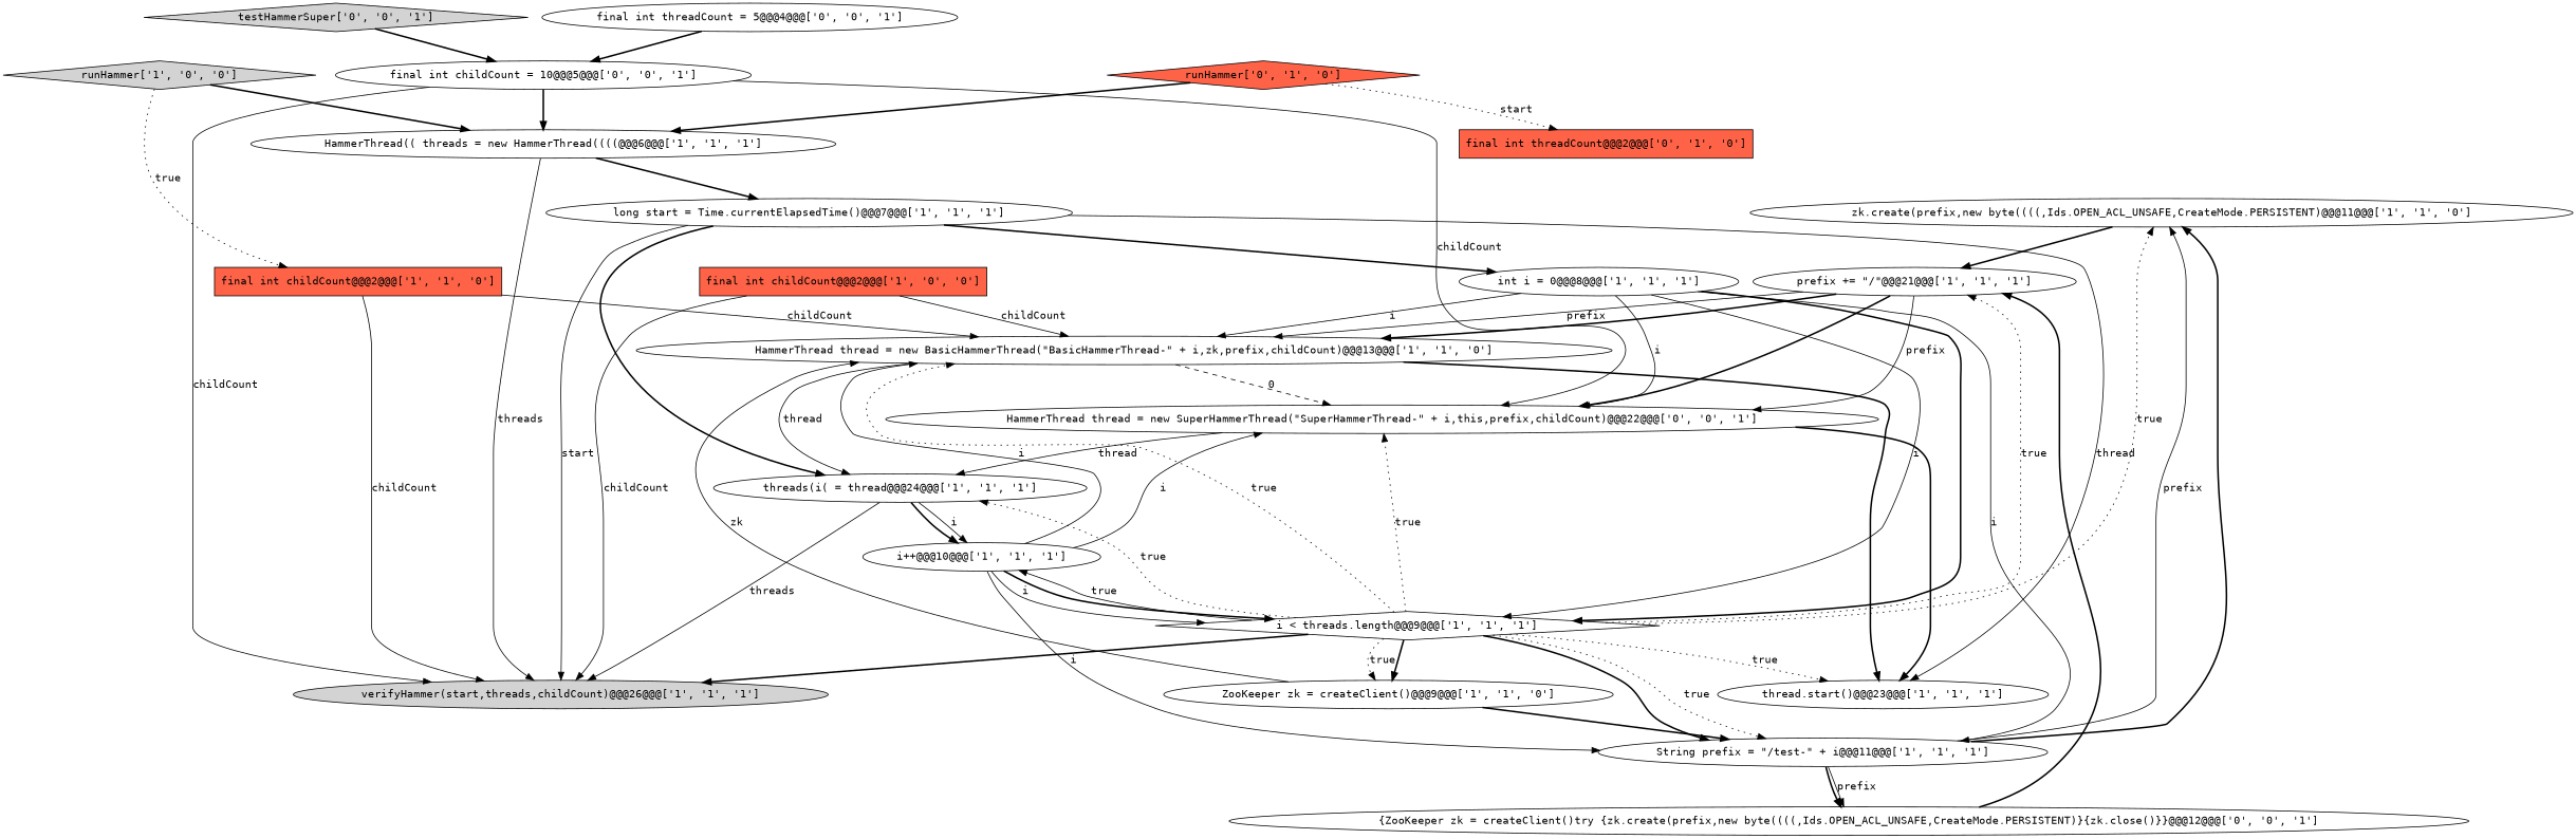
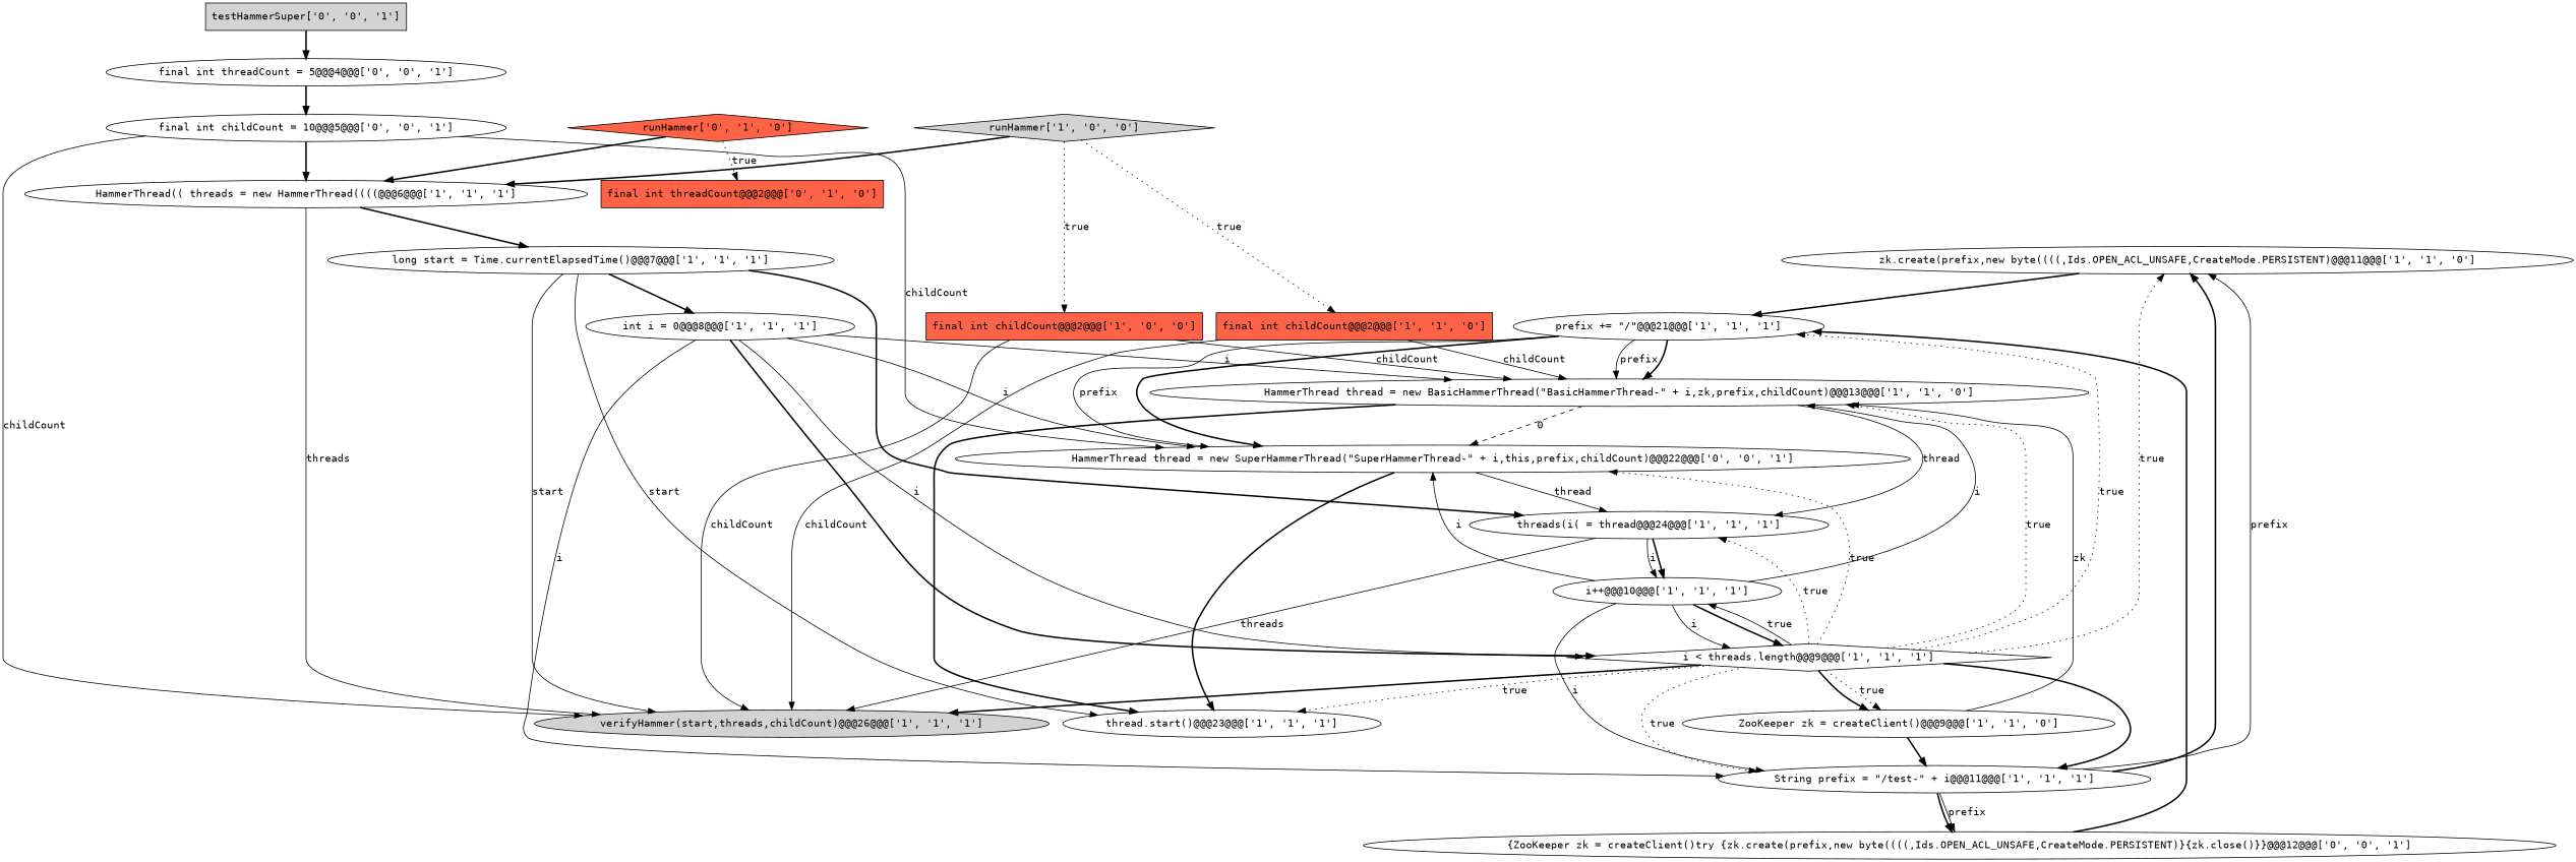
  digraph {
    fontname="DejaVu Sans Mono"
    node [fillcolor=white fontname="DejaVu Sans Mono" shape=ellipse style=filled]
    edge [fontname="DejaVu Sans Mono" style=solid]
    n1 [label="zk.create(prefix,new byte((((,Ids.OPEN_ACL_UNSAFE,CreateMode.PERSISTENT)@@@11@@@['1', '1', '0']"]
    n2 [label="prefix += \"/\"@@@21@@@['1', '1', '1']"]
    n3 [label="HammerThread thread = new BasicHammerThread(\"BasicHammerThread-\" + i,zk,prefix,childCount)@@@13@@@['1', '1', '0']"]
    n4 [label="HammerThread thread = new SuperHammerThread(\"SuperHammerThread-\" + i,this,prefix,childCount)@@@22@@@['0', '0', '1']"]
    n5 [fillcolor=lightgray label="runHammer['1', '0', '0']" shape=diamond]
    n6 [fillcolor=tomato label="final int childCount@@@2@@@['1', '0', '0']" shape=box]
    n7 [label="HammerThread(( threads = new HammerThread((((@@@6@@@['1', '1', '1']"]
    n8 [fillcolor=tomato label="final int childCount@@@2@@@['1', '1', '0']" shape=box]
    n9 [fillcolor=lightgray label="verifyHammer(start,threads,childCount)@@@26@@@['1', '1', '1']"]
    n10 [label="long start = Time.currentElapsedTime()@@@7@@@['1', '1', '1']"]
    n11 [label="ZooKeeper zk = createClient()@@@9@@@['1', '1', '0']"]
    n12 [label="String prefix = \"/test-\" + i@@@11@@@['1', '1', '1']"]
    n13 [label="threads(i( = thread@@@24@@@['1', '1', '1']"]
    n14 [label="thread.start()@@@23@@@['1', '1', '1']"]
    n15 [label="{ZooKeeper zk = createClient()try {zk.create(prefix,new byte((((,Ids.OPEN_ACL_UNSAFE,CreateMode.PERSISTENT)}{zk.close()}}@@@12@@@['0', '0', '1']"]
    n16 [label="i++@@@10@@@['1', '1', '1']"]
    n17 [label="i < threads.length@@@9@@@['1', '1', '1']" shape=diamond]
    n18 [fillcolor=tomato label="runHammer['0', '1', '0']" shape=diamond]
    n19 [fillcolor=tomato label="final int threadCount@@@2@@@['0', '1', '0']" shape=box]
    n20 [label="int i = 0@@@8@@@['1', '1', '1']"]
    n21 [label="final int childCount = 10@@@5@@@['0', '0', '1']"]
-   n22 [fillcolor=lightgray label="testHammerSuper['0', '0', '1']" shape=diamond]
+   n22 [fillcolor=lightgray label="testHammerSuper['0', '0', '1']" shape=box]
    n23 [label="final int threadCount = 5@@@4@@@['0', '0', '1']"]
    n1 -> n2 [style=bold]
    n2 -> n3 [label=prefix]
    n2 -> n3 [style=bold]
    n2 -> n4 [label=prefix]
    n2 -> n4 [style=bold]
    n3 -> n4 [label=0 style=dashed]
    n3 -> n13 [label=thread]
    n3 -> n14 [style=bold]
    n4 -> n13 [label=thread]
    n4 -> n14 [style=bold]
+   n5 -> n6 [label=true style=dotted]
    n5 -> n7 [style=bold]
    n5 -> n8 [label=true style=dotted]
    n6 -> n3 [label=childCount]
    n6 -> n9 [label=childCount]
    n7 -> n9 [label=threads]
    n7 -> n10 [style=bold]
    n8 -> n3 [label=childCount]
    n8 -> n9 [label=childCount]
    n10 -> n9 [label=start]
    n10 -> n13 [style=bold]
-   n10 -> n14 [label=thread]
+   n10 -> n14 [label=start]
    n10 -> n20 [style=bold]
    n11 -> n3 [label=zk]
    n11 -> n12 [style=bold]
    n12 -> n1 [style=bold]
    n12 -> n1 [label=prefix]
    n12 -> n15 [label=prefix]
    n12 -> n15 [style=bold]
    n13 -> n9 [label=threads]
    n13 -> n16 [style=bold]
    n13 -> n16 [label=i]
    n15 -> n2 [style=bold]
    n16 -> n3 [label=i]
    n16 -> n4 [label=i]
    n16 -> n12 [label=i]
    n16 -> n17 [label=i]
    n16 -> n17 [style=bold]
    n17 -> n1 [label=true style=dotted]
    n17 -> n2 [label=true style=dotted]
    n17 -> n3 [label=true style=dotted]
    n17 -> n4 [label=true style=dotted]
    n17 -> n9 [style=bold]
    n17 -> n11 [label=true style=dotted]
    n17 -> n11 [style=bold]
    n17 -> n12 [style=bold]
    n17 -> n12 [label=true style=dotted]
    n17 -> n13 [label=true style=dotted]
    n17 -> n14 [label=true style=dotted]
    n17 -> n16 [label=true]
    n18 -> n7 [style=bold]
-   n18 -> n19 [label=start style=dotted]
+   n18 -> n19 [label=true style=dotted]
    n20 -> n3 [label=i]
    n20 -> n4 [label=i]
    n20 -> n12 [label=i]
    n20 -> n17 [style=bold]
    n20 -> n17 [label=i]
    n21 -> n4 [label=childCount]
    n21 -> n7 [style=bold]
    n21 -> n9 [label=childCount]
-   n22 -> n21 [style=bold]
+   n22 -> n23 [style=bold]
    n23 -> n21 [style=bold]
  }
